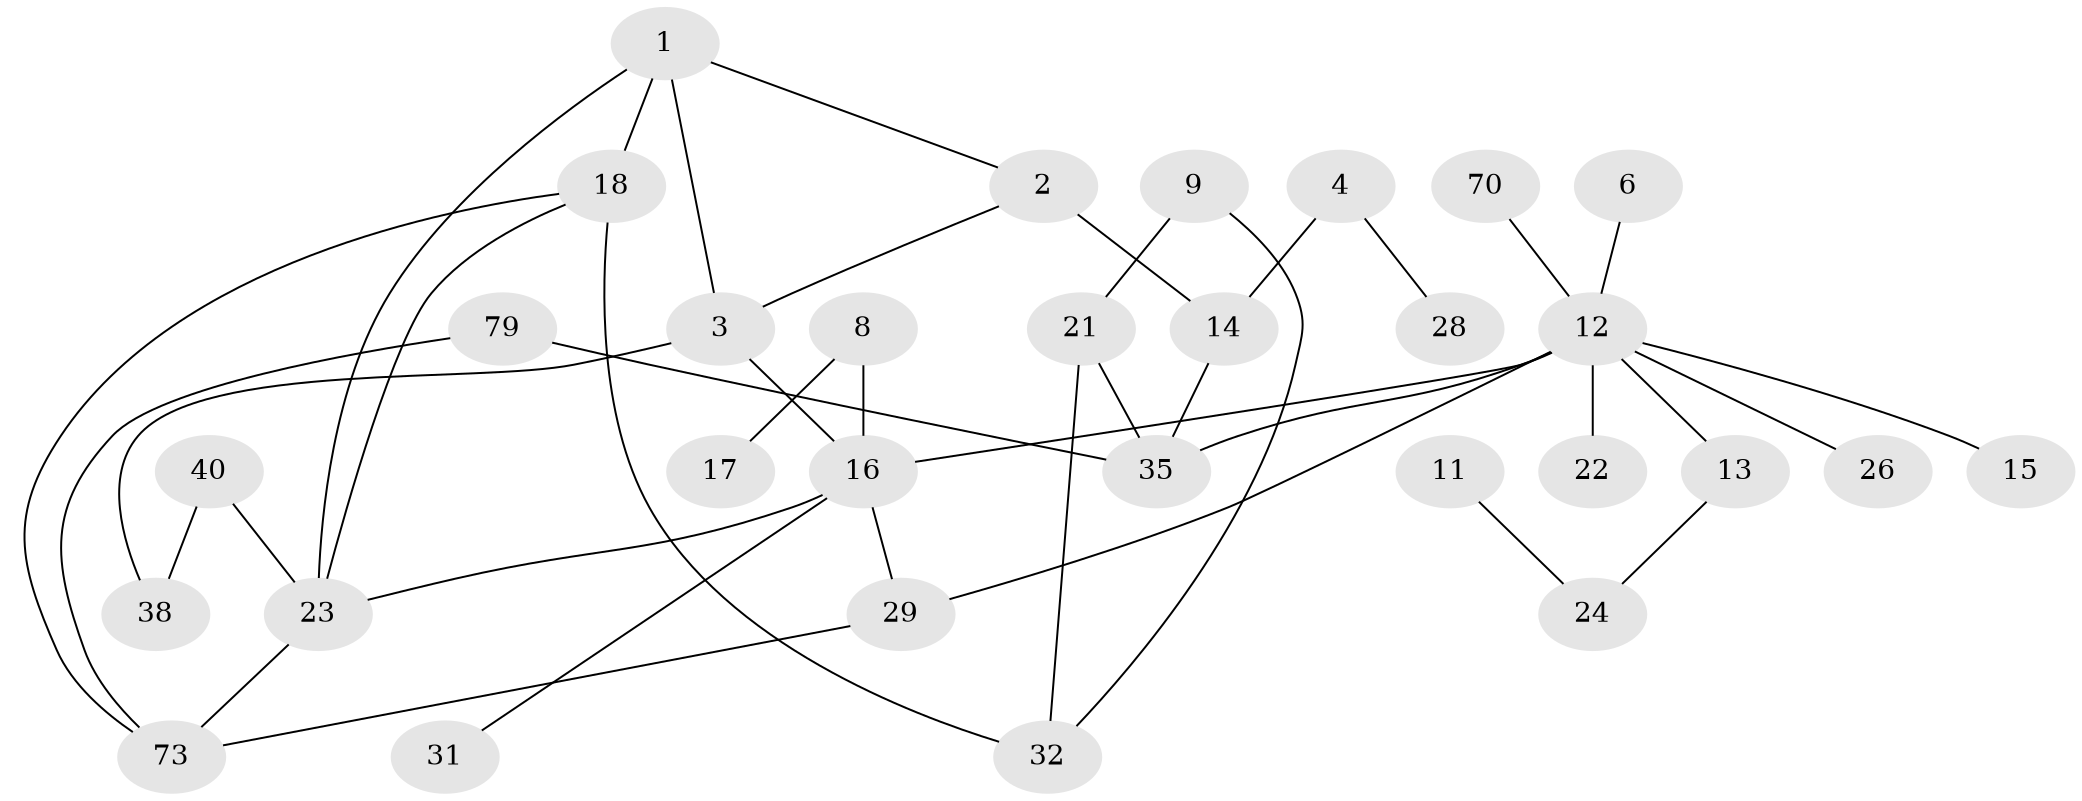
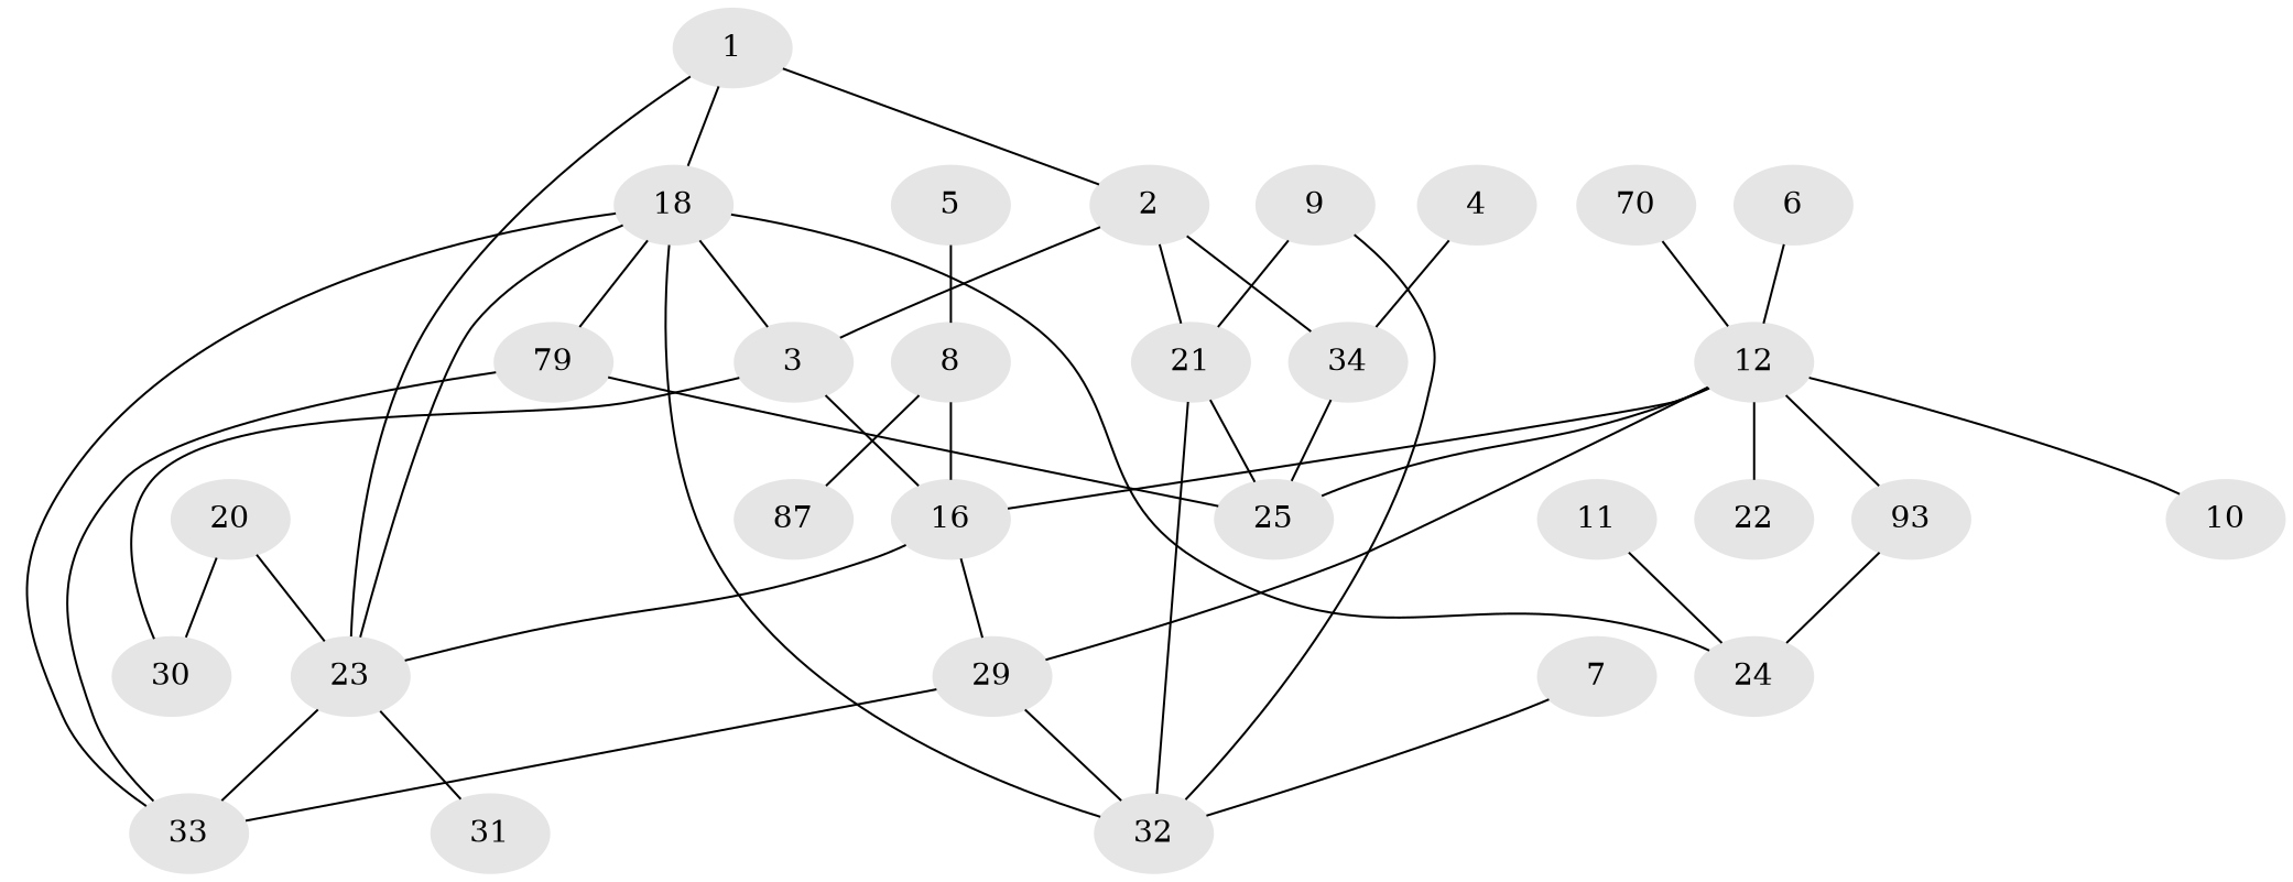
  graph {
    fontname="DejaVu Serif"
    node [color=gray90 fontname="DejaVu Serif" style=filled]
    edge [fontname="DejaVu Serif" weight=1.0]
    1
    2
    3
    18
    23
-   14
+   14 [label=34]
    21
    16
-   30 [label=38]
+   30
    32
    24
    n12 [label=79]
-   33 [label=73]
+   33
    31
-   25 [label=35]
+   25
    29
    4
-   28
+   5
    8
-   17
+   17 [label=87]
    6
    12
-   13
-   15
+   13 [label=93]
+   15 [label=10]
    22
-   26
+   7
    9
    n30 [label=70]
    11
-   20 [label=40]
+   20
    1 -- 2
-   1 -- 3
+   18 -- 3
    1 -- 18
    1 -- 23
    2 -- 3
    2 -- 14
+   2 -- 21
    3 -- 16
    3 -- 30
    18 -- 23
    18 -- 32
+   18 -- 24
+   18 -- n12
    18 -- 33
    23 -- 33
-   16 -- 31
+   23 -- 31
    14 -- 25 [weight=2.0]
    21 -- 32
    21 -- 25
    16 -- 23
    16 -- 29
    n12 -- 33
    n12 -- 25
+   29 -- 32
    29 -- 33
    4 -- 14
-   4 -- 28
+   5 -- 8
    8 -- 16
    8 -- 17
    6 -- 12
    12 -- 16
    12 -- 25
    12 -- 29
    12 -- 13
    12 -- 15
    12 -- 22
-   12 -- 26
    13 -- 24
+   7 -- 32
    9 -- 21
    9 -- 32
    n30 -- 12
    11 -- 24
    20 -- 23 [weight=2.0]
    20 -- 30
  }
